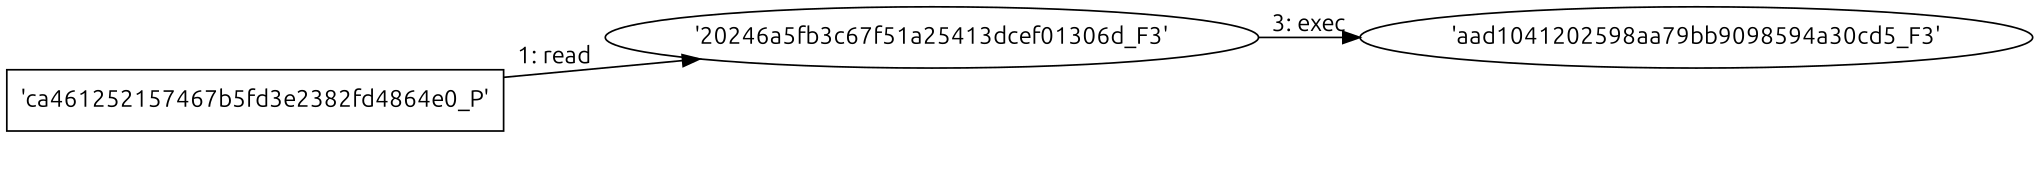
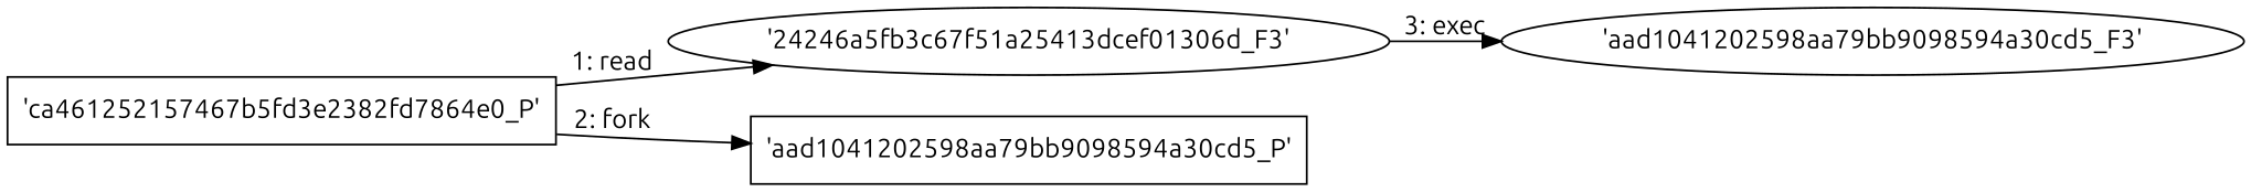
  digraph {
    engine=neato
    fixedsize=false
    fontname=Ubuntu
    fontsize=10
    nodesep=0.3
    rankdir=LR
    ranksep=0
    splines=true
    node [fontname=Ubuntu node_type=Process shape=ellipse]
    edge [fontname=Ubuntu]
-   "'20246a5fb3c67f51a25413dcef01306d_F3'" [node_type=file]
+   "'20246a5fb3c67f51a25413dcef01306d_F3'" [node_type=file label="'24246a5fb3c67f51a25413dcef01306d_F3'"]
    "'aad1041202598aa79bb9098594a30cd5_F3'" [node_type=File]
-   "'ca461252157467b5fd3e2382fd7864e0_P'" [shape=box label="'ca461252157467b5fd3e2382fd4864e0_P'"]
+   "'ca461252157467b5fd3e2382fd7864e0_P'" [shape=box]
+   "'aad1041202598aa79bb9098594a30cd5_P'" [shape=box]
    "'20246a5fb3c67f51a25413dcef01306d_F3'" -> "'aad1041202598aa79bb9098594a30cd5_F3'" [label="3: exec"]
    "'ca461252157467b5fd3e2382fd7864e0_P'" -> "'20246a5fb3c67f51a25413dcef01306d_F3'" [label="1: read"]
+   "'ca461252157467b5fd3e2382fd7864e0_P'" -> "'aad1041202598aa79bb9098594a30cd5_P'" [label="2: fork"]
  }
